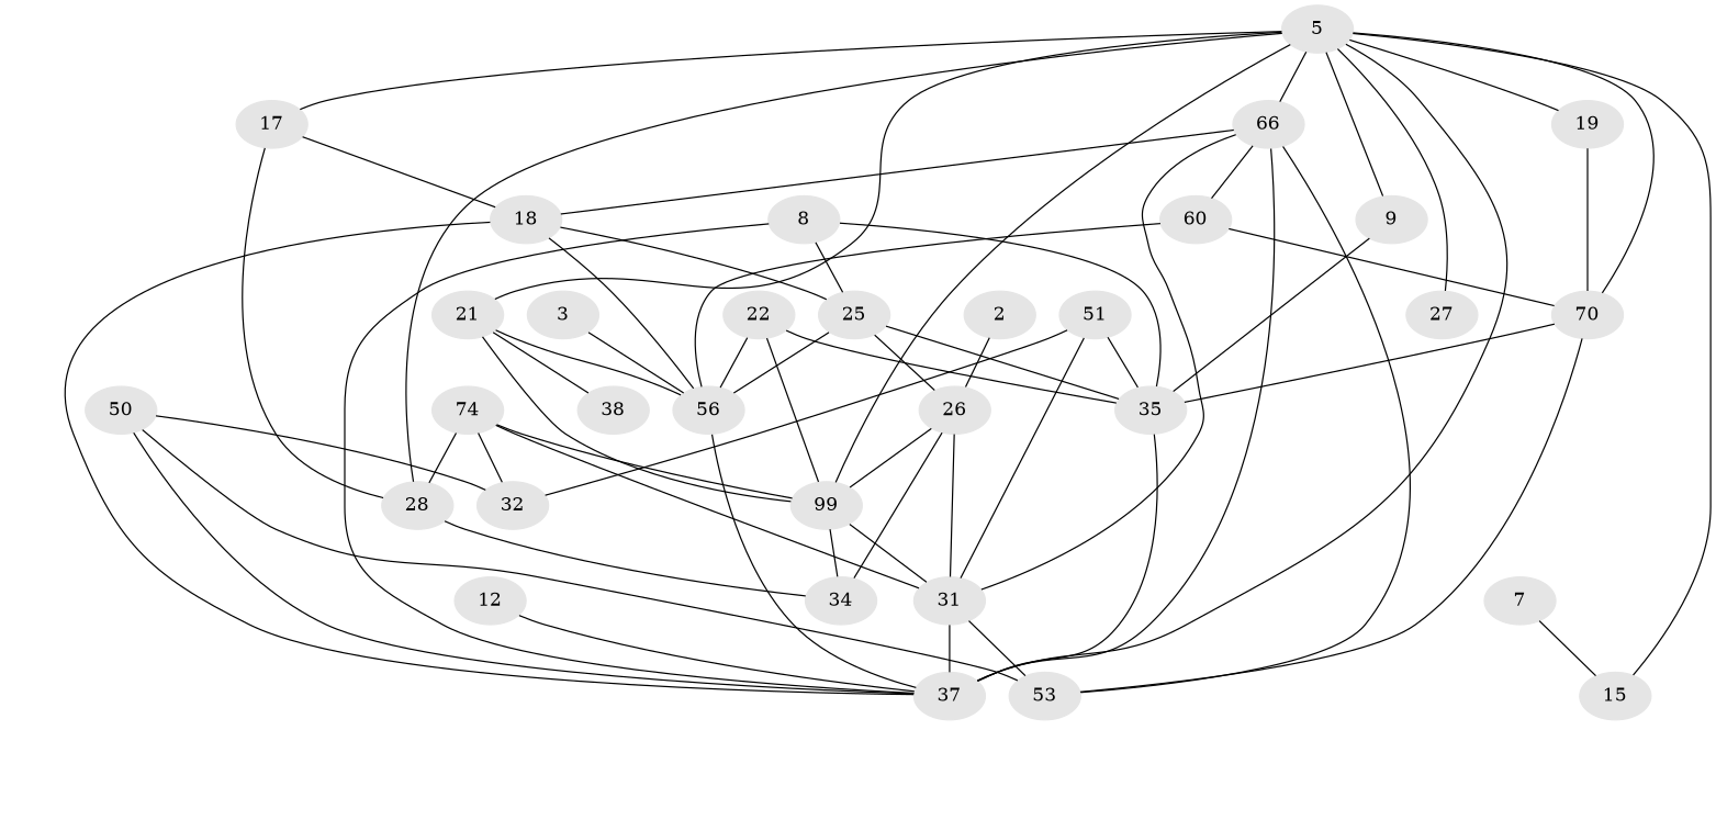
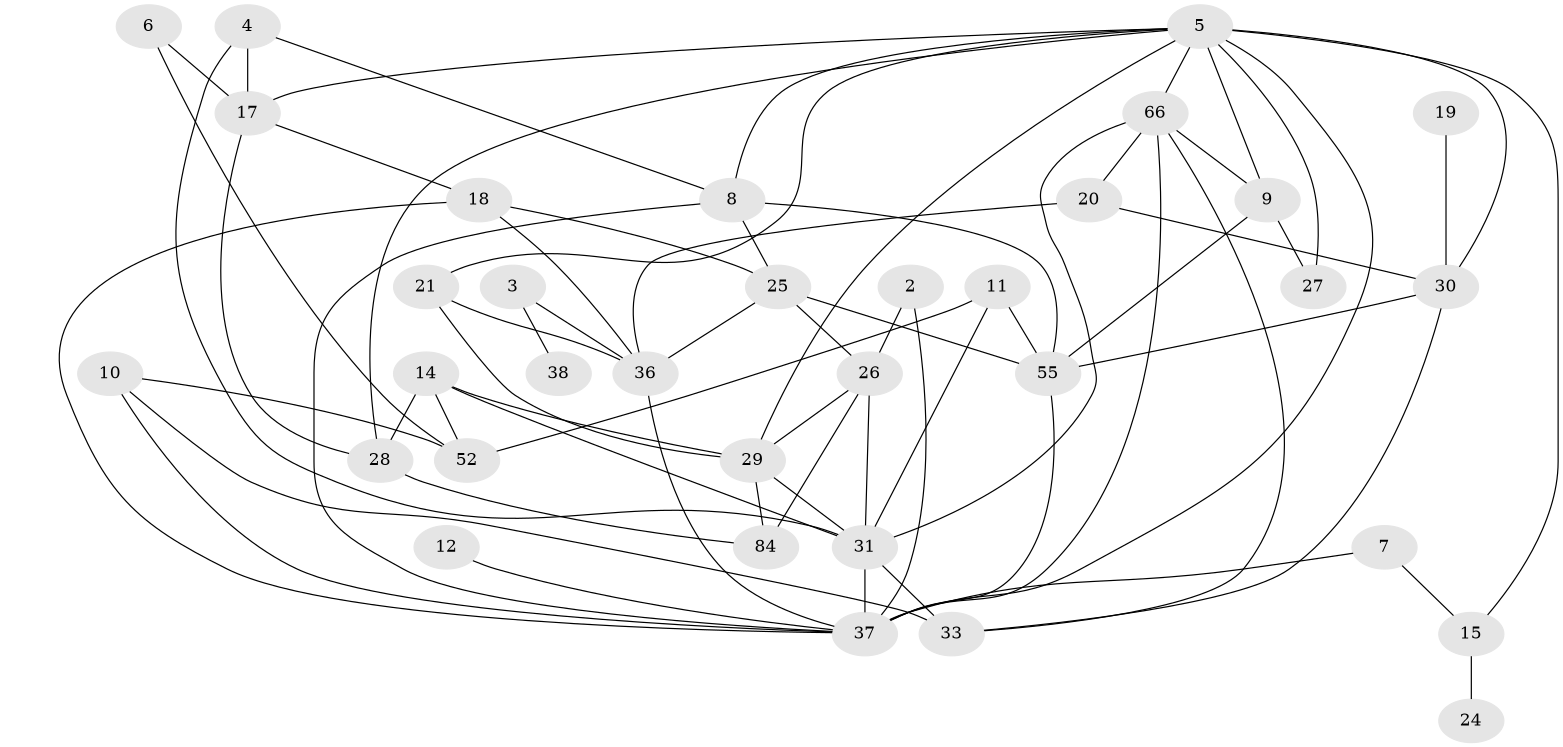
  graph {
    node [color=gray90 style=filled]
    edge [weight=1.0]
    2
    26
    37
    31
-   29 [label=99]
-   34
+   29
+   34 [label=84]
    3
-   36 [label=56]
+   36
+   4
    8
    17
    25
-   35
+   35 [label=55]
    28
    18
-   33 [label=53]
+   33
    5
    9
    15
    n20 [label=66]
    21
    27
-   30 [label=70]
-   20 [label=60]
+   30
+   24
+   20
    38
-   32
+   6
+   32 [label=52]
    7
-   10 [label=50]
-   11 [label=51]
+   10
+   11
    12
-   14 [label=74]
+   14
    19
-   22
    2 -- 26
+   2 -- 37
    26 -- 31
    26 -- 29
    26 -- 34 [weight=2.0]
    31 -- 37 [weight=2.0]
    31 -- 33
    29 -- 31
    29 -- 34
    3 -- 36
    36 -- 37
+   4 -- 31
+   4 -- 8
+   4 -- 17
    8 -- 37
    8 -- 25
    8 -- 35 [weight=2.0]
    17 -- 28
    17 -- 18
    25 -- 26
    25 -- 36
    25 -- 35
    35 -- 37 [weight=2.0]
    28 -- 34
    18 -- 37 [weight=2.0]
    18 -- 36
    18 -- 25
    5 -- 37
    5 -- 29
-   5 -- 19
+   5 -- 8
    5 -- 17
    5 -- 28
    5 -- 9
    5 -- 15
    5 -- n20
    5 -- 21
    5 -- 27
    5 -- 30
    9 -- 35
+   9 -- 27
+   15 -- 24
    n20 -- 37
    n20 -- 31
-   n20 -- 18
+   n20 -- 9
    n20 -- 33
    n20 -- 20
    21 -- 29
    21 -- 36
-   21 -- 38
+   3 -- 38
    30 -- 35
    30 -- 33
    20 -- 36
    20 -- 30
+   6 -- 17
+   6 -- 32
+   7 -- 37 [weight=2.0]
    7 -- 15
    10 -- 37
    10 -- 33 [weight=2.0]
    10 -- 32
    11 -- 31
    11 -- 35
    11 -- 32
    12 -- 37
    14 -- 31
    14 -- 29
    14 -- 28
    14 -- 32
    19 -- 30
-   22 -- 29
-   22 -- 36
-   22 -- 35
  }
